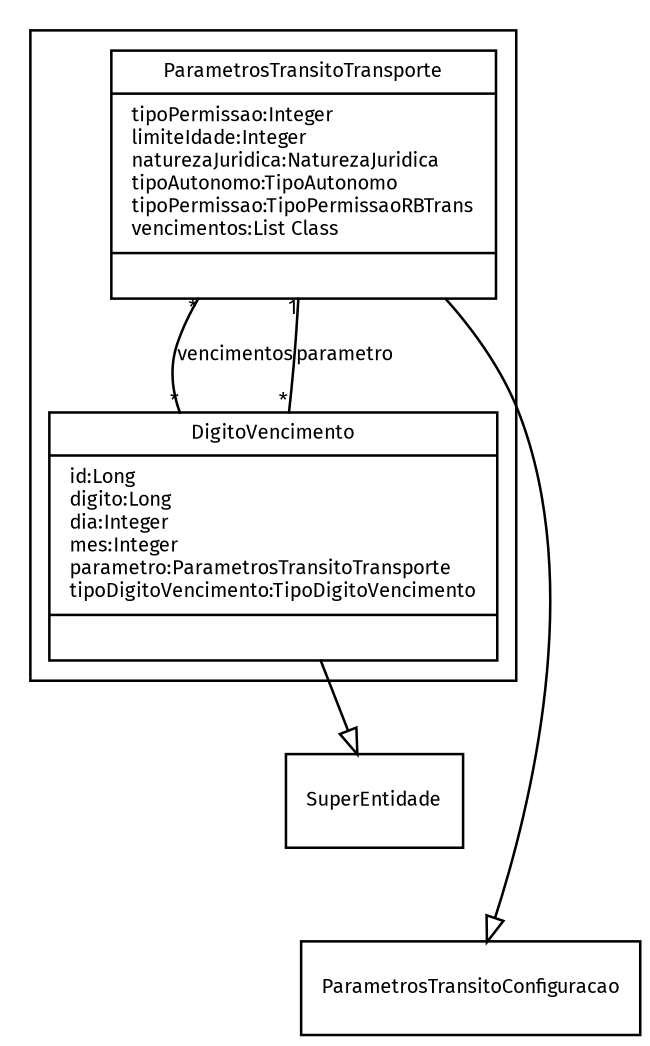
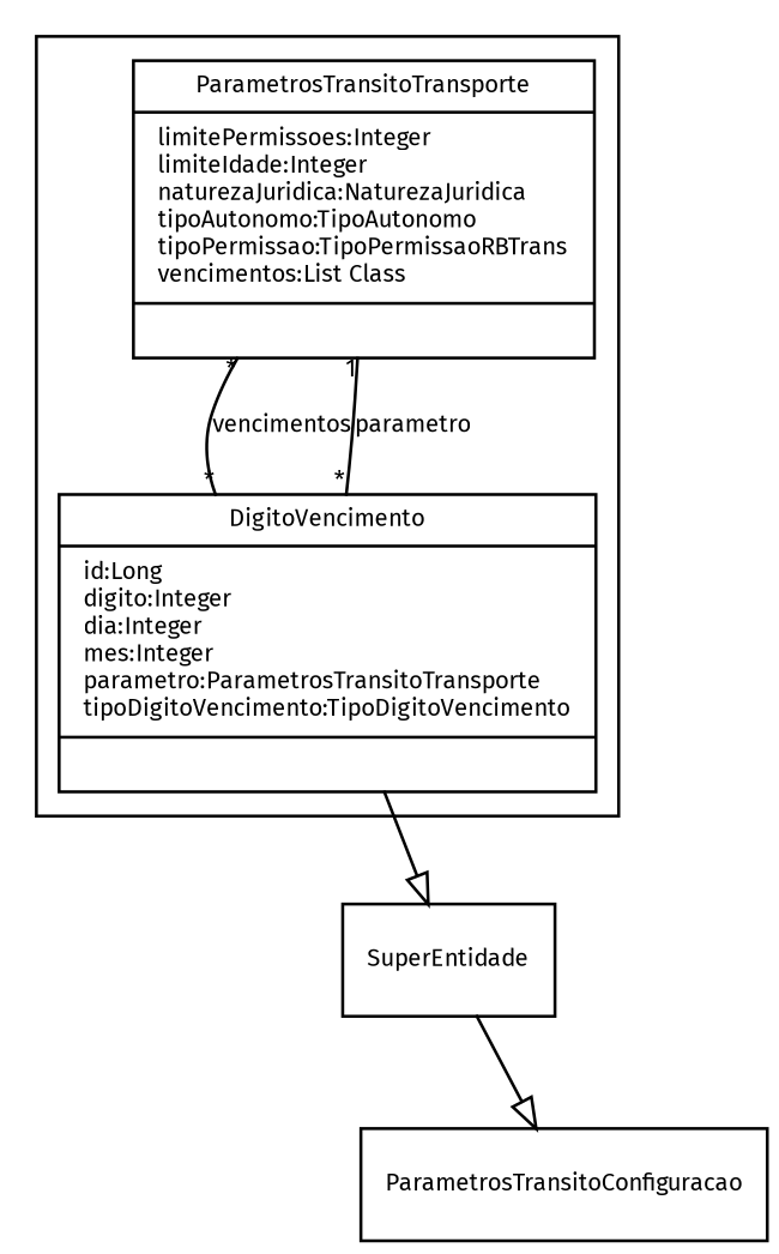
  digraph {
    fontname="Fira Sans"
    fontsize=8
    node [fontname="Fira Sans" fontsize=8 shape=record]
    edge [arrowhead=none fontname="Fira Sans" fontsize=8]
-   n1 [label="{ParametrosTransitoTransporte|tipoPermissao:Integer\llimiteIdade:Integer\lnaturezaJuridica:NaturezaJuridica\ltipoAutonomo:TipoAutonomo\ltipoPermissao:TipoPermissaoRBTrans\lvencimentos:List Class\l|\l}"]
-   n2 [label="{DigitoVencimento|id:Long\ldigito:Long\ldia:Integer\lmes:Integer\lparametro:ParametrosTransitoTransporte\ltipoDigitoVencimento:TipoDigitoVencimento\l|\l}"]
+   n1 [label="{ParametrosTransitoTransporte|limitePermissoes:Integer\llimiteIdade:Integer\lnaturezaJuridica:NaturezaJuridica\ltipoAutonomo:TipoAutonomo\ltipoPermissao:TipoPermissaoRBTrans\lvencimentos:List Class\l|\l}"]
+   n2 [label="{DigitoVencimento|id:Long\ldigito:Integer\ldia:Integer\lmes:Integer\lparametro:ParametrosTransitoTransporte\ltipoDigitoVencimento:TipoDigitoVencimento\l|\l}"]
    ParametrosTransitoConfiguracao
    SuperEntidade
    subgraph cluster_1 {
      n1
      n2
    }
    n1 -> n2 [headlabel="*" label=vencimentos taillabel="*"]
-   n1 -> ParametrosTransitoConfiguracao [arrowhead=empty]
+   SuperEntidade -> ParametrosTransitoConfiguracao [arrowhead=empty]
    n2 -> n1 [headlabel=1 label=parametro taillabel="*"]
    n2 -> SuperEntidade [arrowhead=empty]
  }
